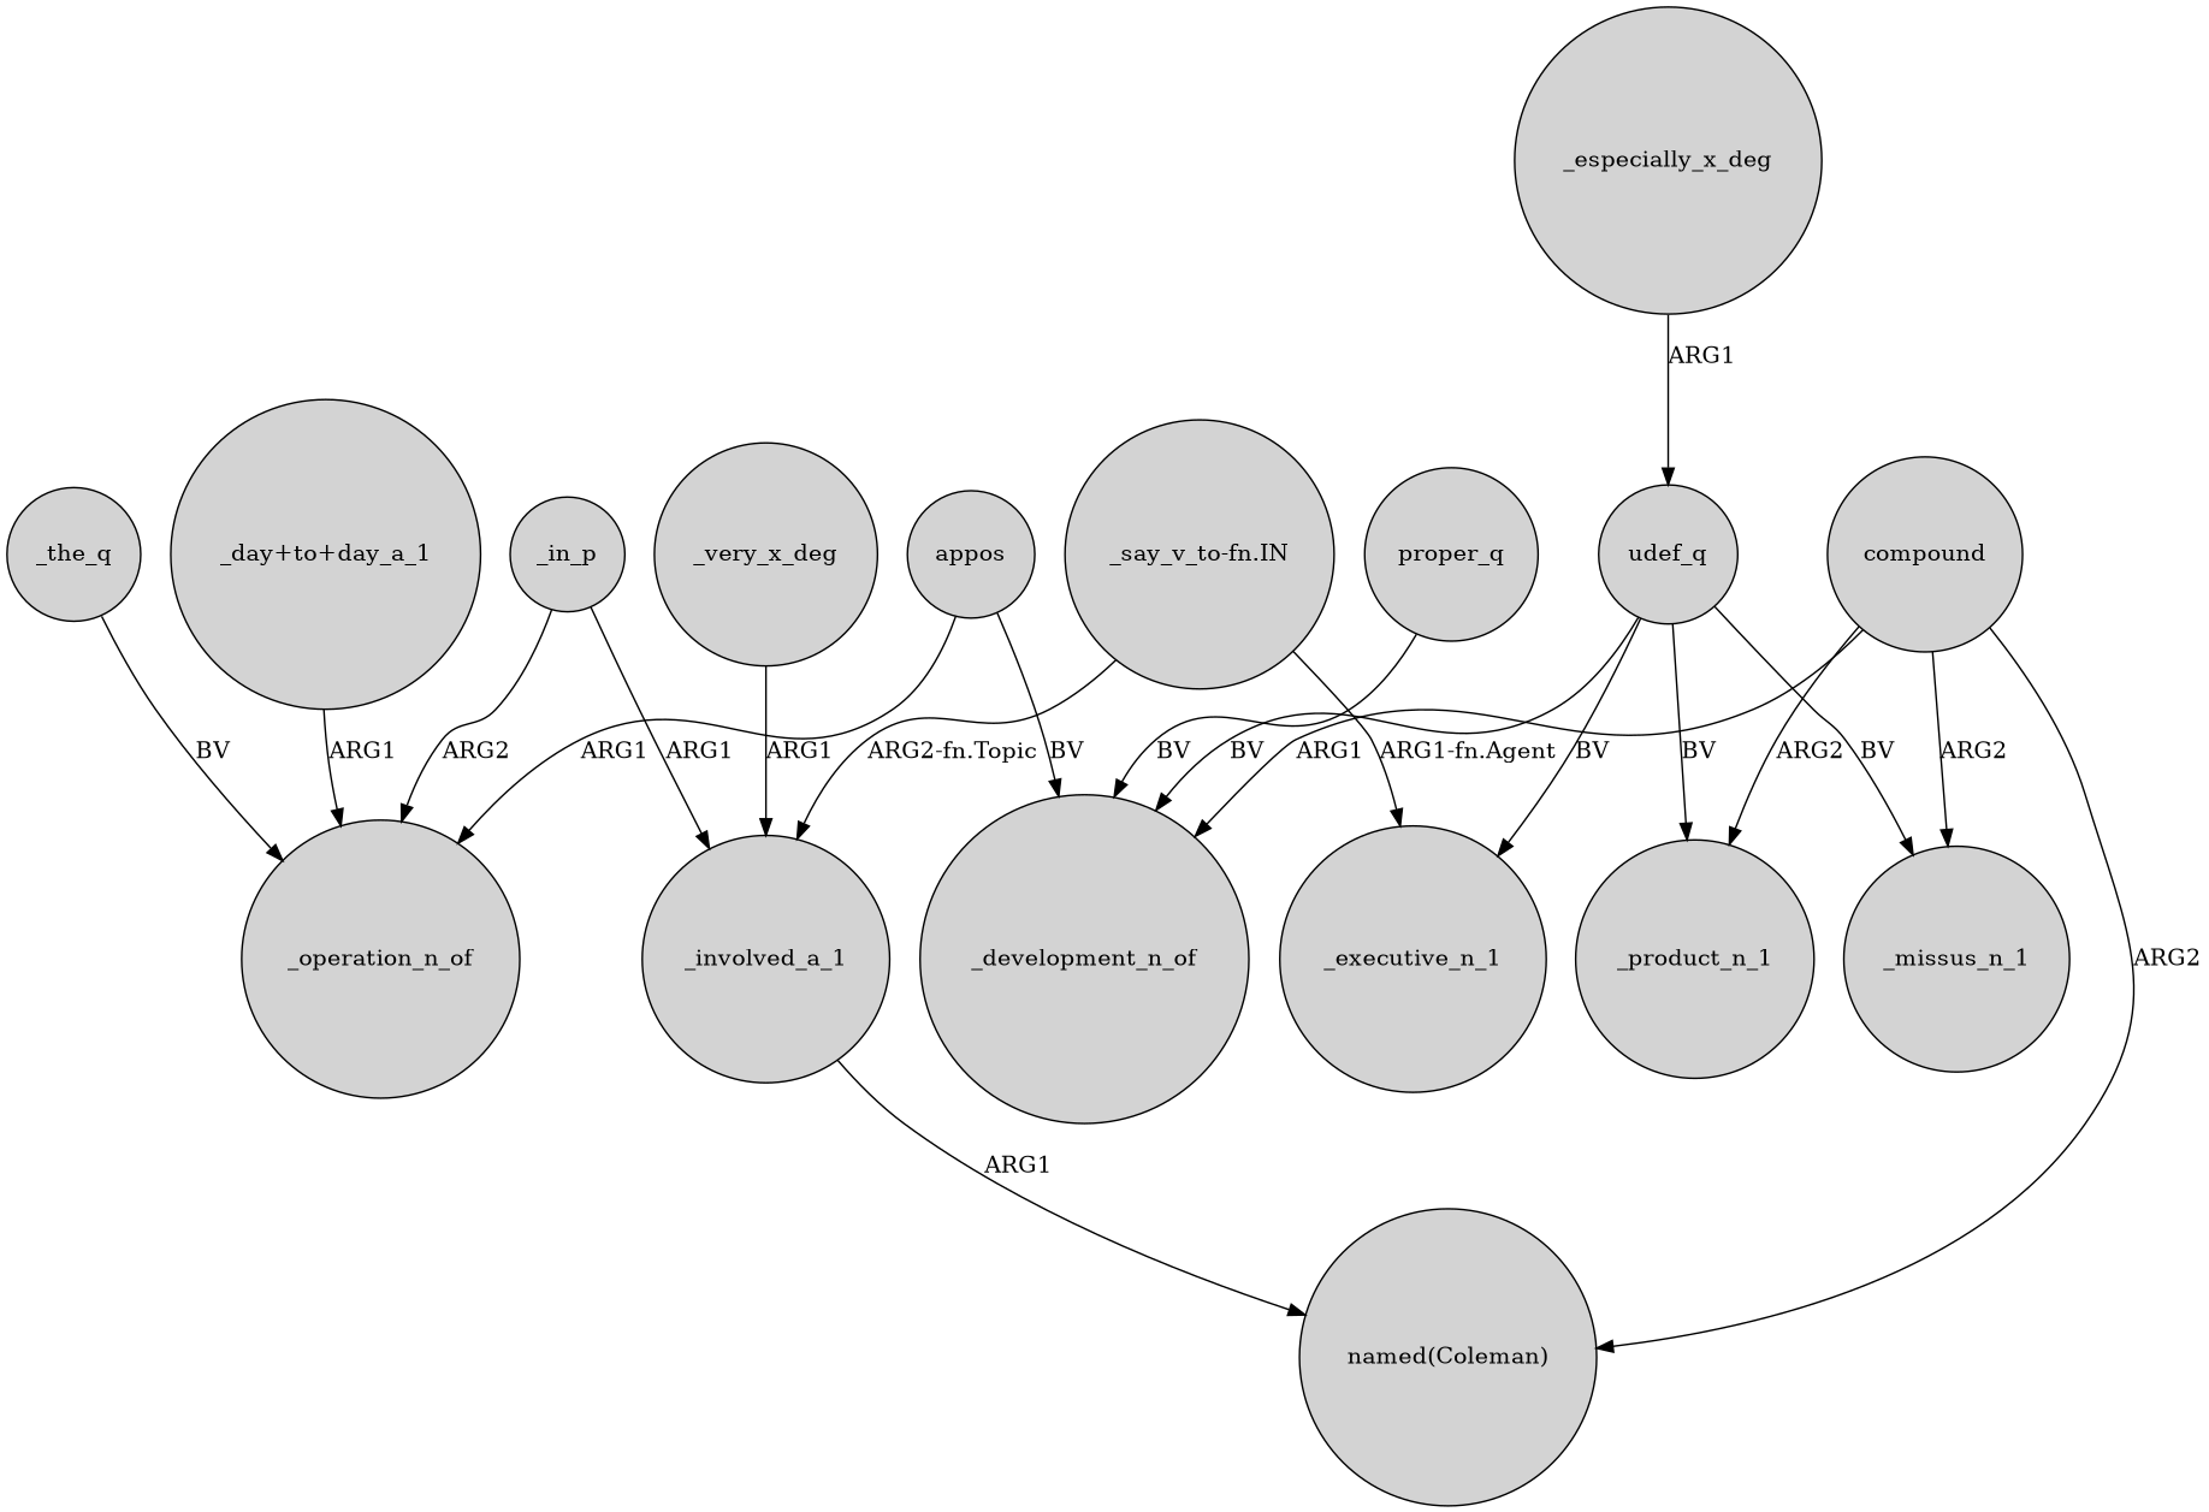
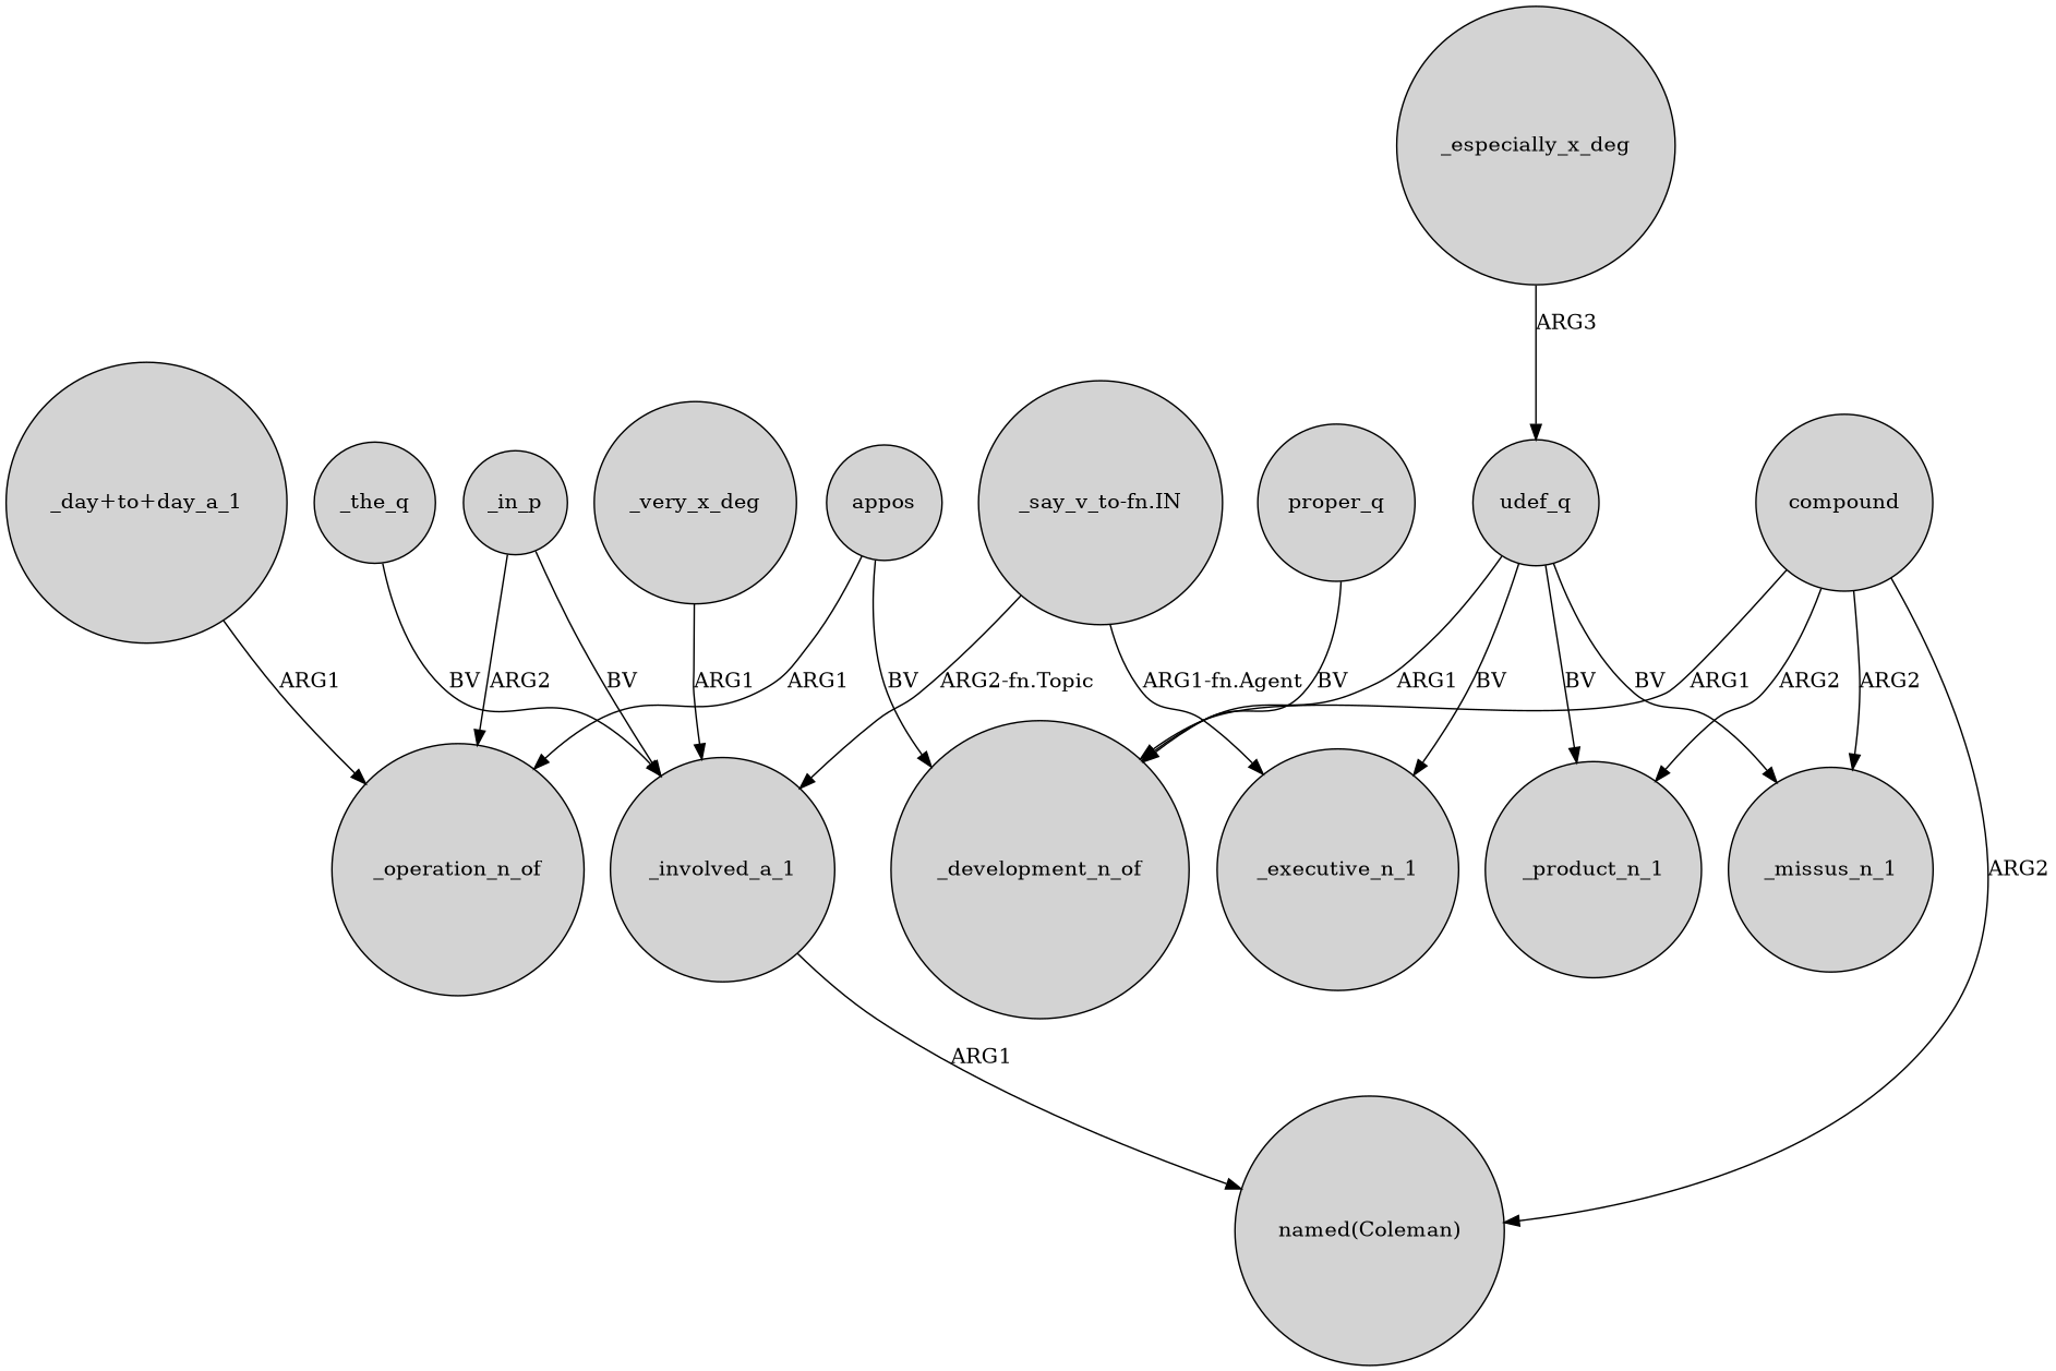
  digraph {
    node [shape=circle style=filled]
    appos
    _operation_n_of
    _development_n_of
    udef_q
    _executive_n_1
    _missus_n_1
    _product_n_1
    _the_q
    "_day+to+day_a_1"
    compound
    "named(Coleman)"
    "_say_v_to-fn.IN"
    _involved_a_1
    _in_p
    _especially_x_deg
    _very_x_deg
    proper_q
    appos -> _operation_n_of [label=ARG1]
    appos -> _development_n_of [label=BV]
-   udef_q -> _development_n_of [label=BV]
+   udef_q -> _development_n_of [label=ARG1]
    udef_q -> _executive_n_1 [label=BV]
    udef_q -> _missus_n_1 [label=BV]
    udef_q -> _product_n_1 [label=BV]
-   _the_q -> _operation_n_of [label=BV]
+   _the_q -> _involved_a_1 [label=BV]
    "_day+to+day_a_1" -> _operation_n_of [label=ARG1]
    compound -> _development_n_of [label=ARG1]
    compound -> _missus_n_1 [label=ARG2]
    compound -> _product_n_1 [label=ARG2]
    compound -> "named(Coleman)" [label=ARG2]
    "_say_v_to-fn.IN" -> _executive_n_1 [label="ARG1-fn.Agent"]
    "_say_v_to-fn.IN" -> _involved_a_1 [label="ARG2-fn.Topic"]
    _involved_a_1 -> "named(Coleman)" [label=ARG1]
    _in_p -> _operation_n_of [label=ARG2]
-   _in_p -> _involved_a_1 [label=ARG1]
-   _especially_x_deg -> udef_q [label=ARG1]
+   _in_p -> _involved_a_1 [label=BV]
+   _especially_x_deg -> udef_q [label=ARG3]
    _very_x_deg -> _involved_a_1 [label=ARG1]
    proper_q -> _development_n_of [label=BV]
  }
